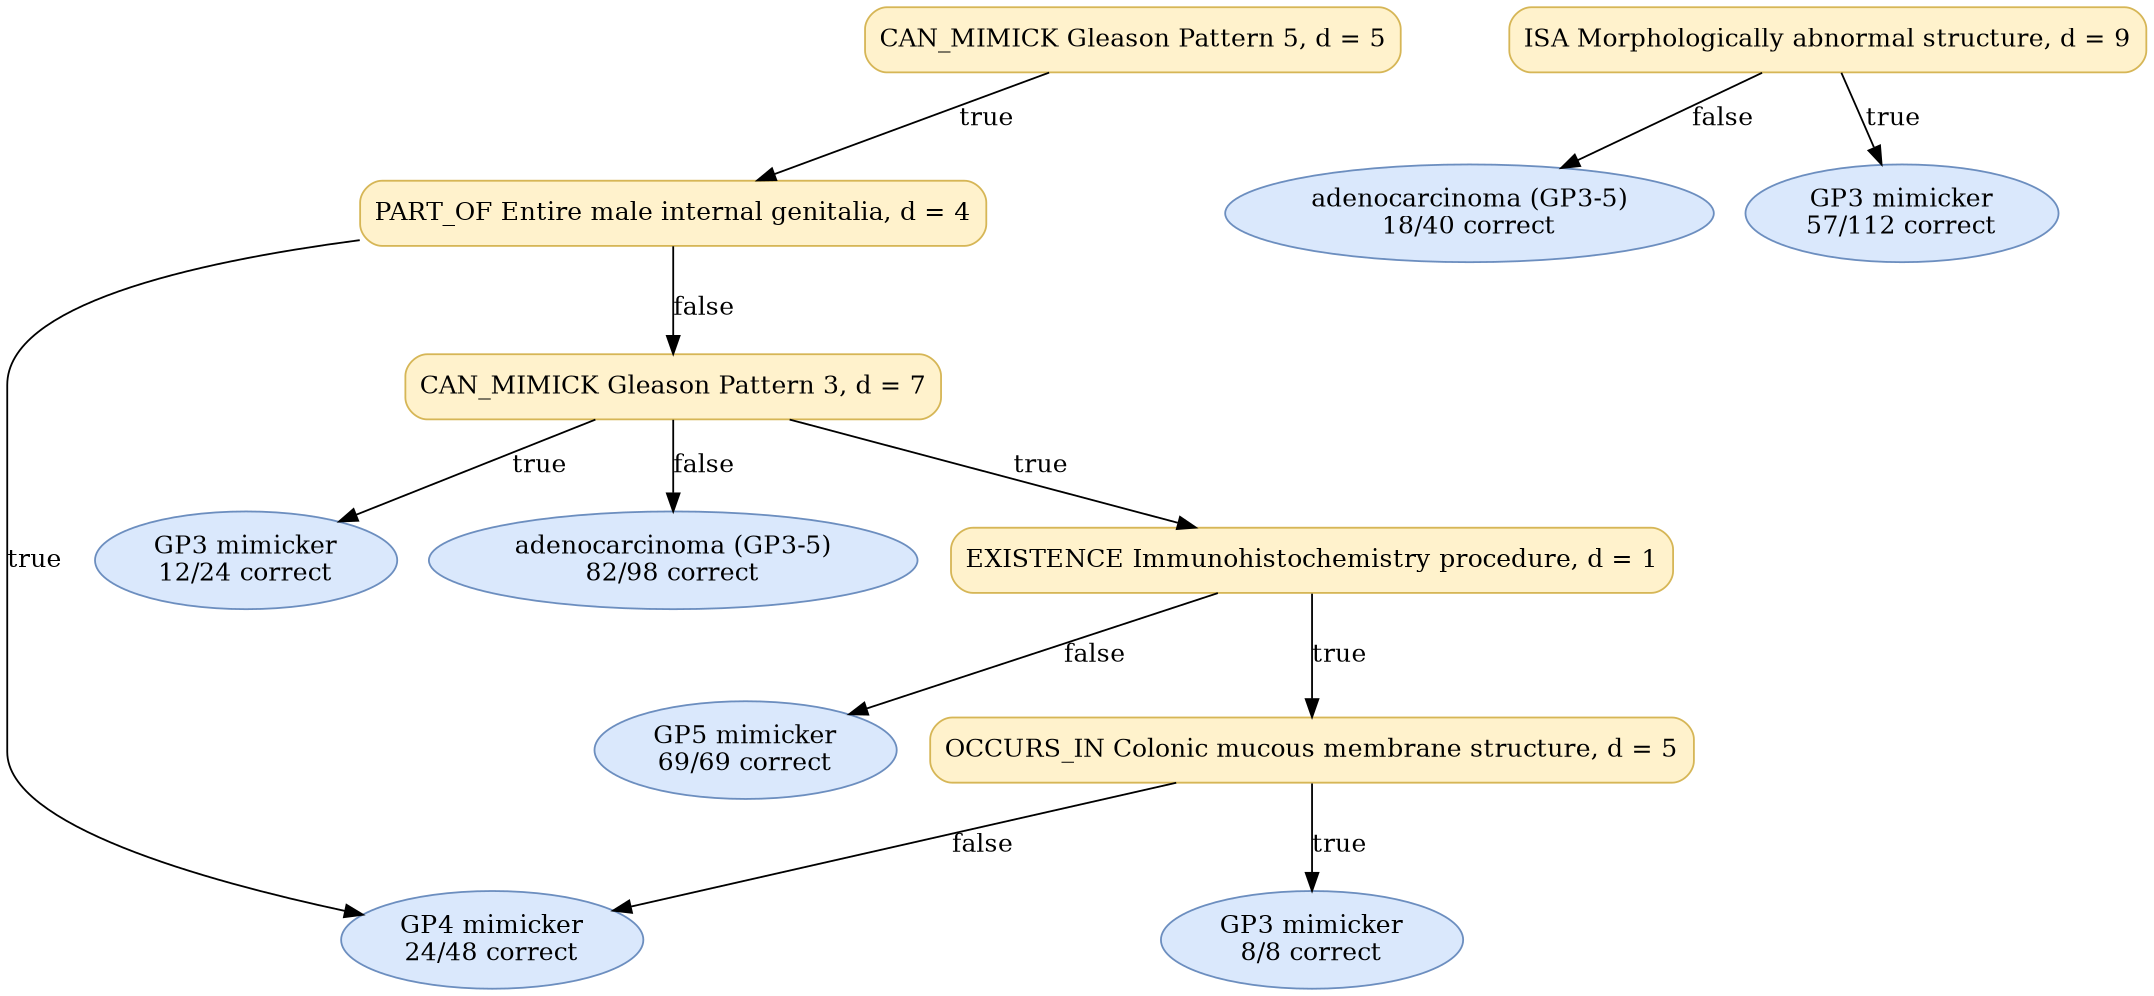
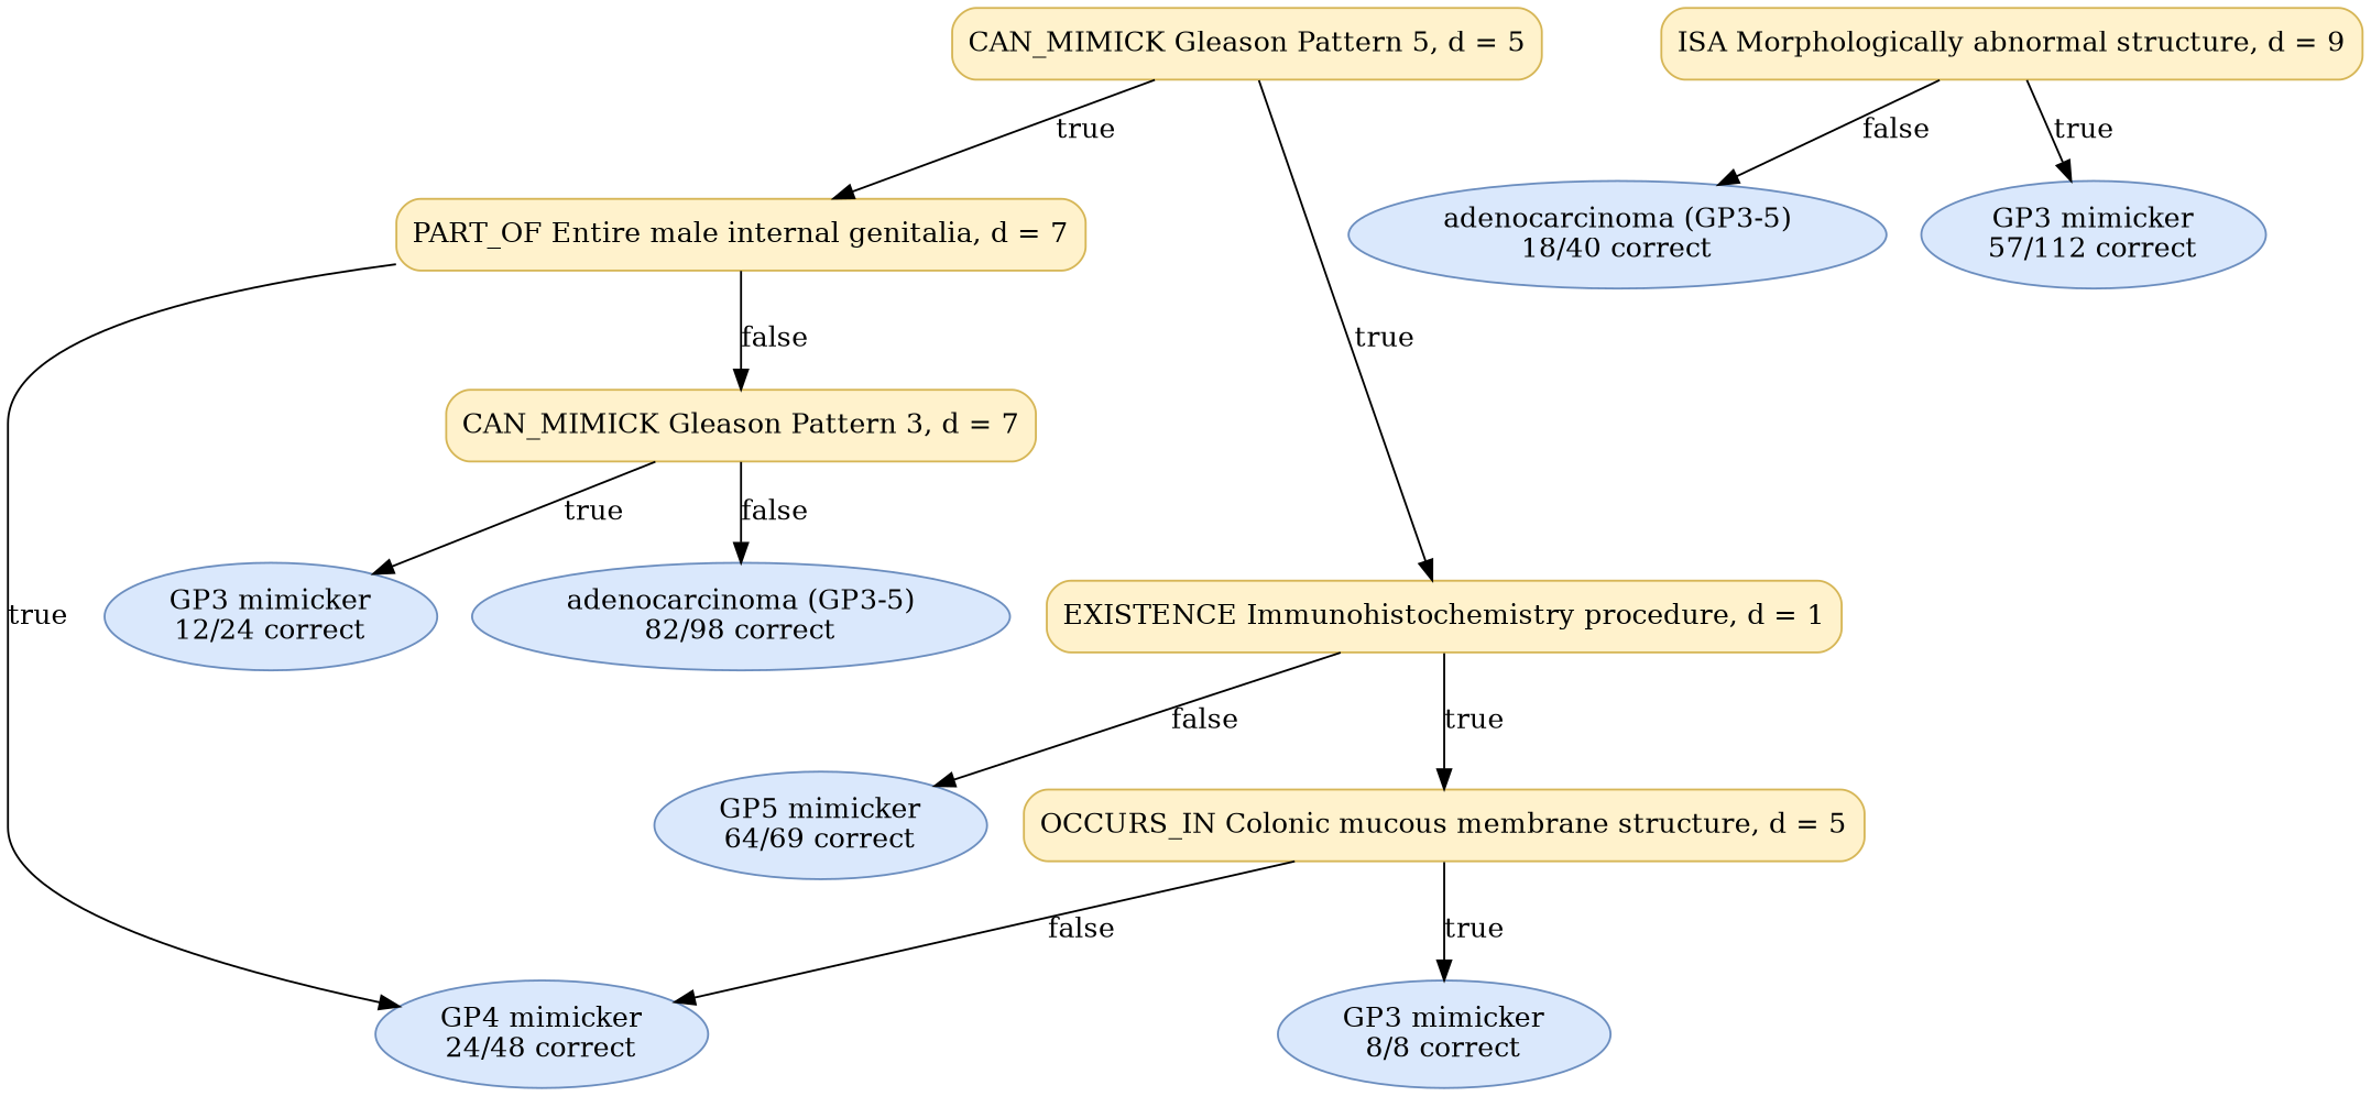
  digraph {
    fontname="Times-Roman"
    node [color="#6C8EBF" fillcolor="#DAE8FC" fontname="Times-Roman" shape=ellipse style="rounded,filled"]
    n1 [color="#D6B656" fillcolor="#FFF2CC" label="CAN_MIMICK Gleason Pattern 5, d = 5" shape=box]
-   n2 [color="#D6B656" fillcolor="#FFF2CC" label="PART_OF Entire male internal genitalia, d = 4" shape=box]
+   n2 [color="#D6B656" fillcolor="#FFF2CC" label="PART_OF Entire male internal genitalia, d = 7" shape=box]
    n3 [color="#D6B656" fillcolor="#FFF2CC" label="EXISTENCE Immunohistochemistry procedure, d = 1" shape=box]
    n4 [color="#D6B656" fillcolor="#FFF2CC" label="CAN_MIMICK Gleason Pattern 3, d = 7" shape=box]
    n5 [label=<GP4 mimicker<br/>24/48 correct>]
-   n6 [label=<GP5 mimicker<br/>69/69 correct>]
+   n6 [label=<GP5 mimicker<br/>64/69 correct>]
    n7 [color="#D6B656" fillcolor="#FFF2CC" label="OCCURS_IN Colonic mucous membrane structure, d = 5" shape=box]
    n8 [label=<adenocarcinoma (GP3-5)<br/>82/98 correct>]
    n9 [label=<GP3 mimicker<br/>12/24 correct>]
    n10 [color="#D6B656" fillcolor="#FFF2CC" label="ISA Morphologically abnormal structure, d = 9" shape=box]
    n11 [label=<adenocarcinoma (GP3-5)<br/>18/40 correct>]
    n12 [label=<GP3 mimicker<br/>57/112 correct>]
    n13 [label=<GP3 mimicker<br/>8/8 correct>]
    n1 -> n2 [label=true]
-   n4 -> n3 [label=true]
+   n1 -> n3 [label=true]
    n2 -> n4 [label=false]
    n2 -> n5 [label=true]
    n3 -> n6 [label=false]
    n3 -> n7 [label=true]
    n4 -> n8 [label=false]
    n4 -> n9 [label=true]
    n7 -> n5 [label=false]
    n7 -> n13 [label=true]
    n10 -> n11 [label=false]
    n10 -> n12 [label=true]
  }
